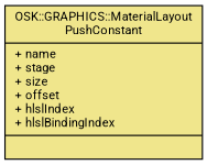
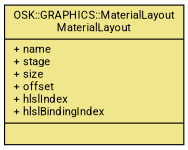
  digraph {
    fontname=Roboto
-   n1 [color=black fillcolor=khaki fontcolor=black fontname=Roboto fontsize=10 height=0.2 label="{OSK::GRAPHICS::MaterialLayout\lPushConstant\n|+ name\l+ stage\l+ size\l+ offset\l+ hlslIndex\l+ hlslBindingIndex\l|}" shape=record style=filled width=0.4]
+   n1 [color=black fillcolor=khaki fontcolor=black fontname=Roboto fontsize=10 height=0.2 label="{OSK::GRAPHICS::MaterialLayout\lMaterialLayout\n|+ name\l+ stage\l+ size\l+ offset\l+ hlslIndex\l+ hlslBindingIndex\l|}" shape=record style=filled width=0.4]
  }
